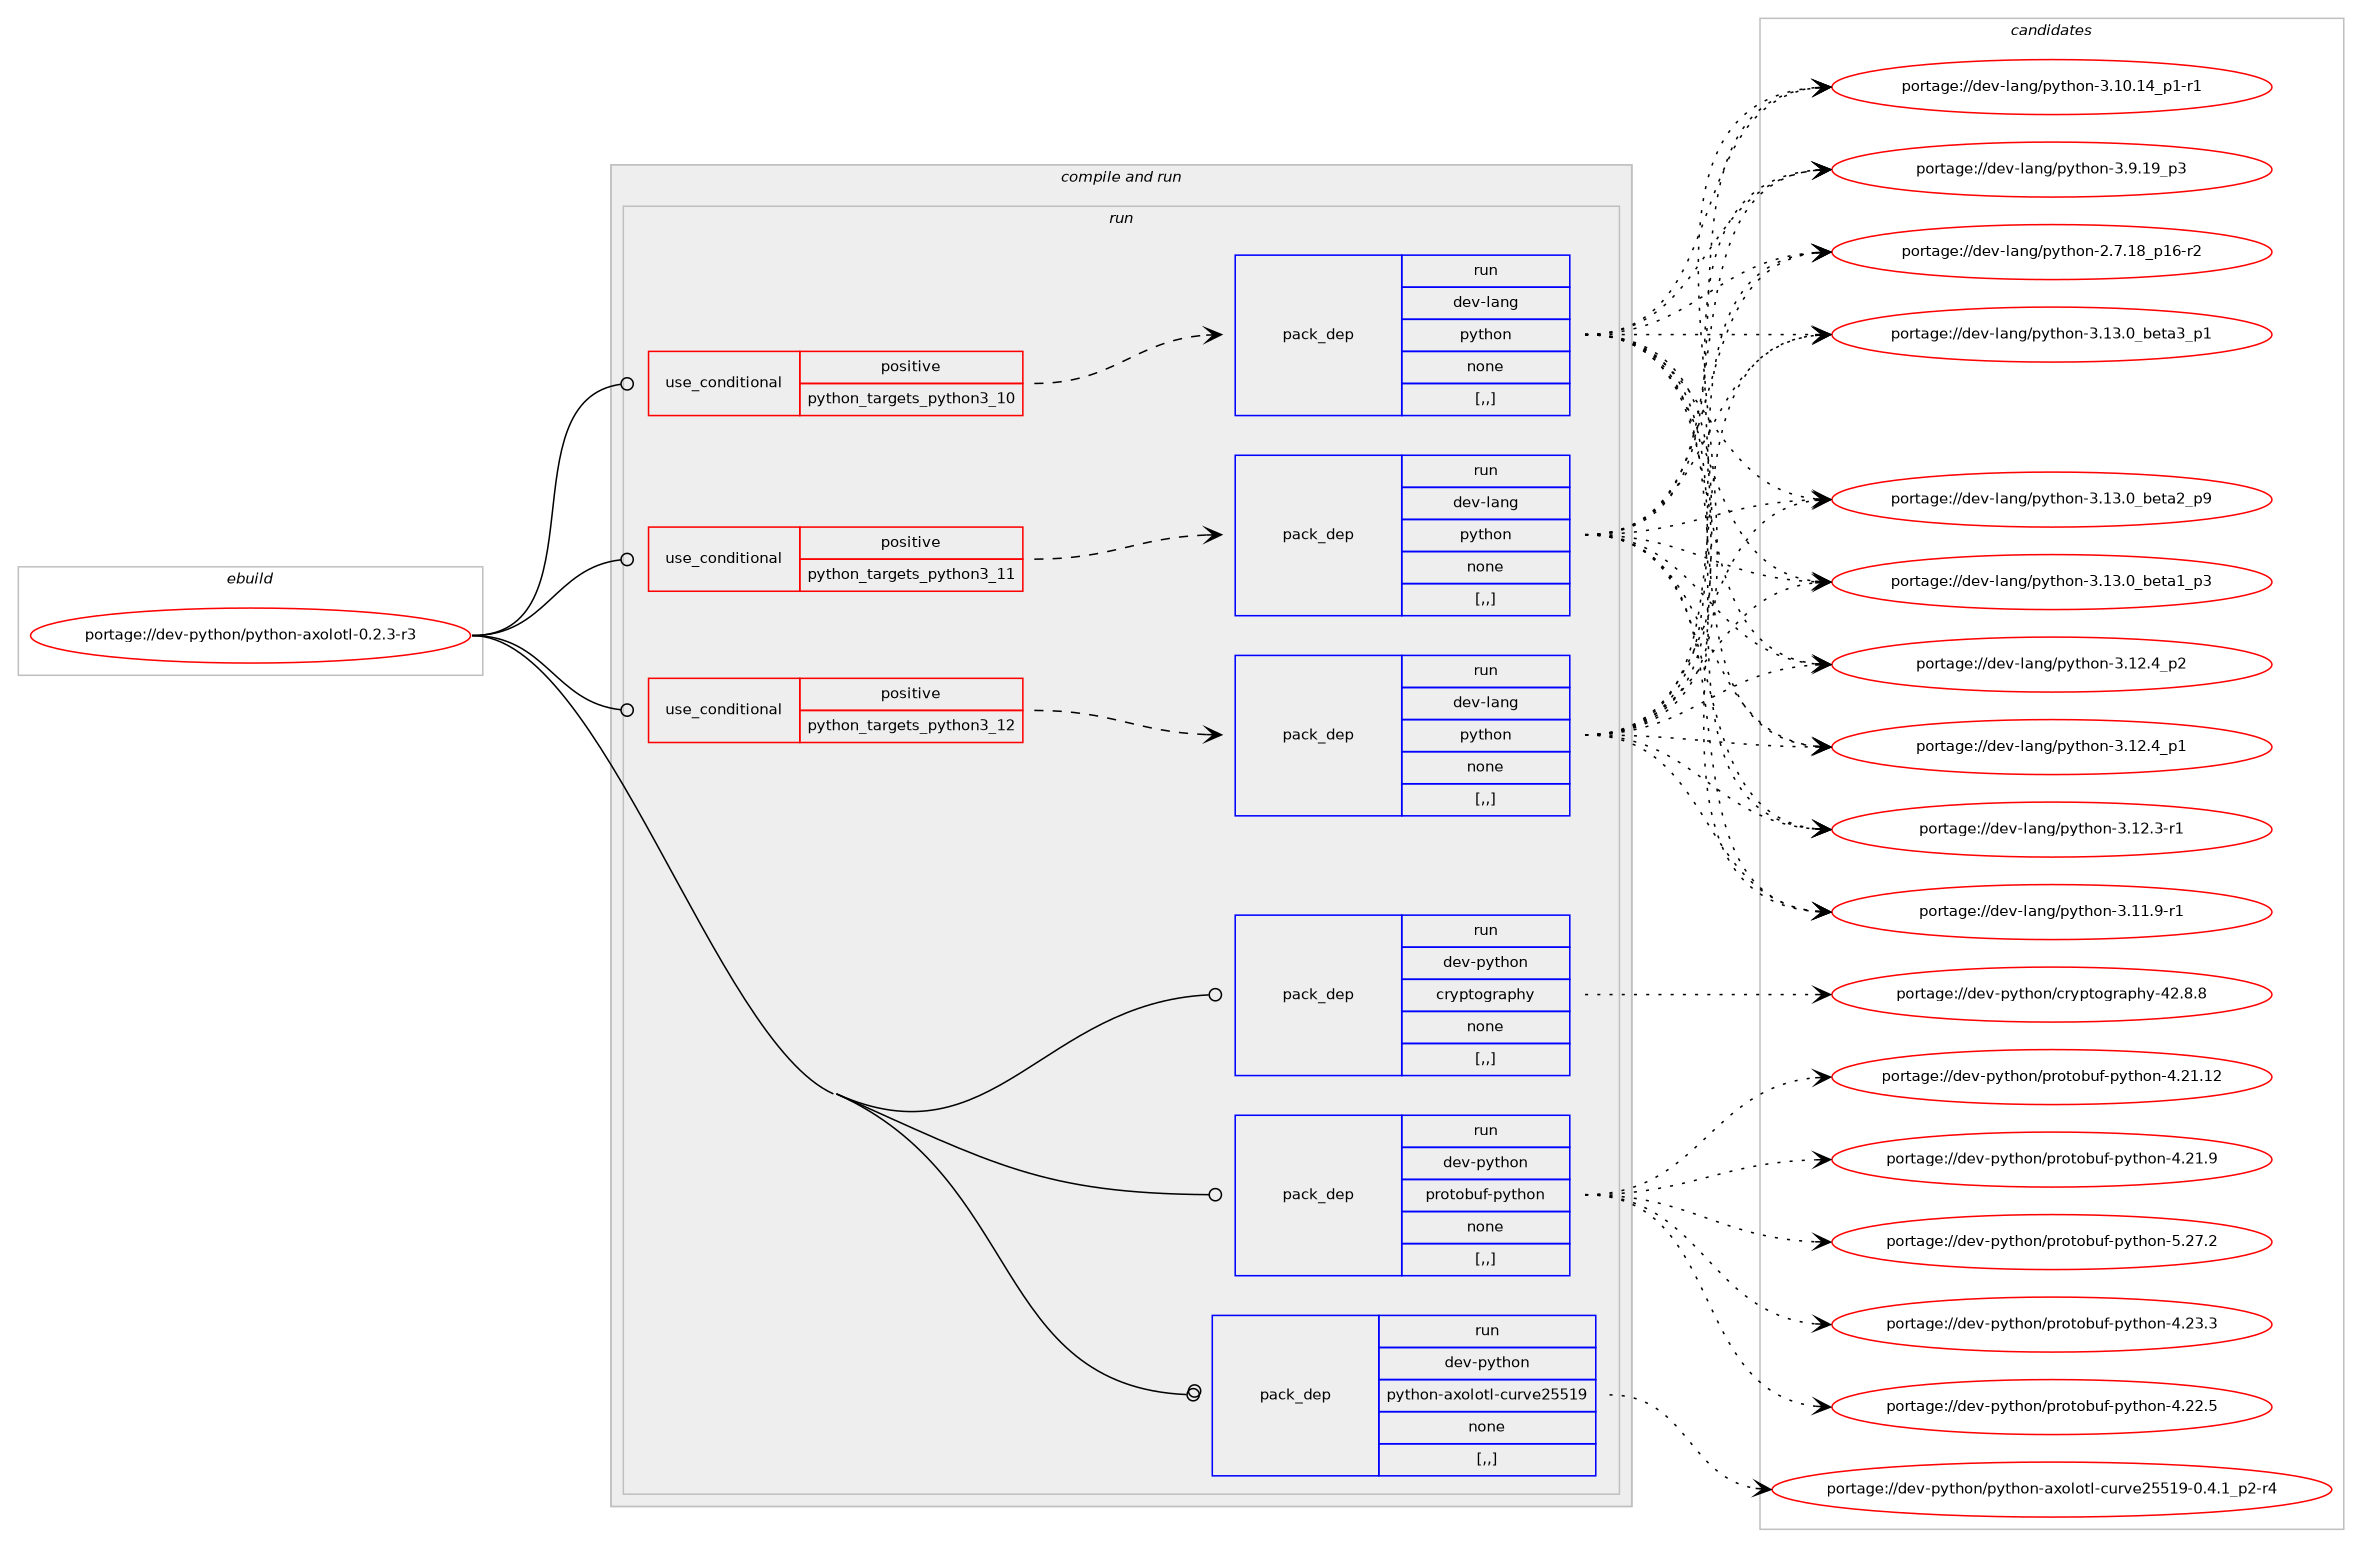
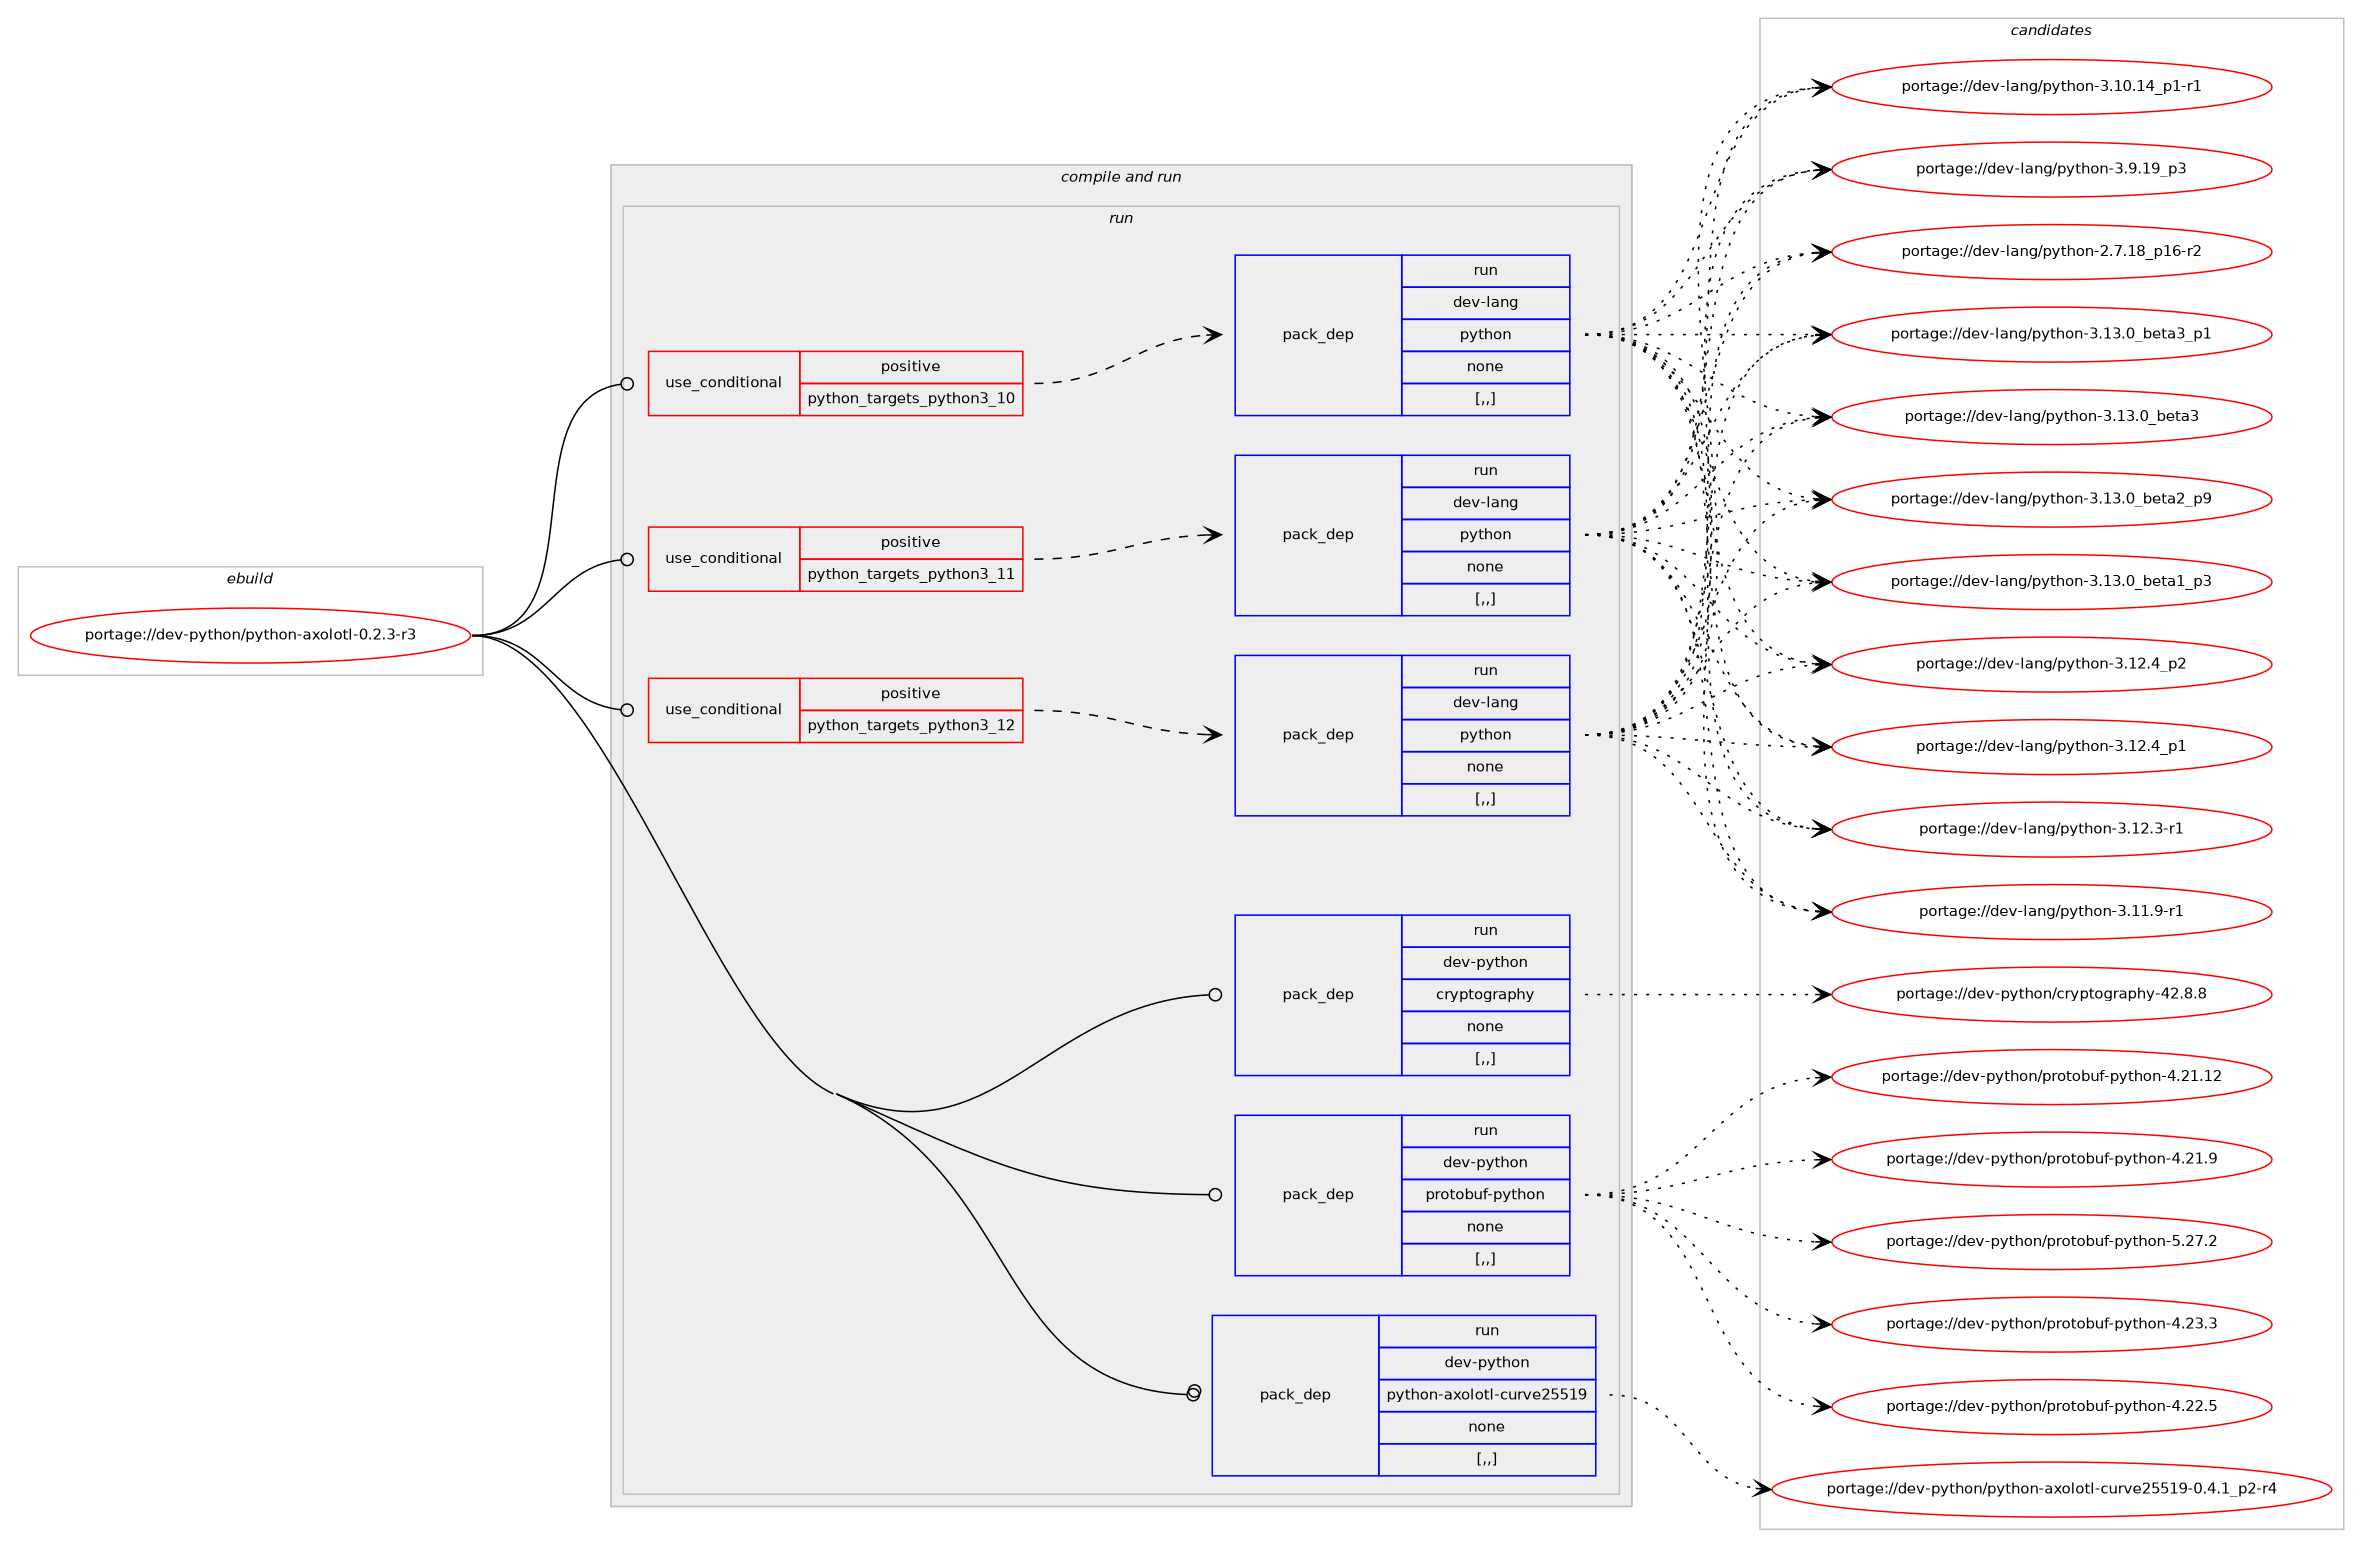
  digraph {
    compound=true
    concentrate=true
    fontname=Helvetica
    fontsize=10
    newrank=true
    rankdir=LR
    ranksep=1.5
    node [color=red fontname=Helvetica fontsize=10]
    edge [arrowhead=vee headport=w style=dotted tailport=e weight=100]
    n1 [label="portage://dev-python/python-axolotl-0.2.3-r3" width=4]
    n2 [color=blue label=<<TABLE BORDER="0" CELLBORDER="1" CELLSPACING="0" CELLPADDING="4" WIDTH="220"><TR><TD ROWSPAN="6" CELLPADDING="30">pack_dep</TD></TR><TR><TD WIDTH="110">run</TD></TR><TR><TD>dev-lang</TD></TR><TR><TD>python</TD></TR><TR><TD>none</TD></TR><TR><TD>[,,]</TD></TR></TABLE>> shape=none]
    n3 [label=<<TABLE BORDER="0" CELLBORDER="1" CELLSPACING="0" CELLPADDING="4"><TR><TD ROWSPAN="3" CELLPADDING="10">use_conditional</TD></TR><TR><TD>positive</TD></TR><TR><TD>python_targets_python3_10</TD></TR></TABLE>> shape=none]
    n4 [color=blue label=<<TABLE BORDER="0" CELLBORDER="1" CELLSPACING="0" CELLPADDING="4" WIDTH="220"><TR><TD ROWSPAN="6" CELLPADDING="30">pack_dep</TD></TR><TR><TD WIDTH="110">run</TD></TR><TR><TD>dev-lang</TD></TR><TR><TD>python</TD></TR><TR><TD>none</TD></TR><TR><TD>[,,]</TD></TR></TABLE>> shape=none]
    n5 [label=<<TABLE BORDER="0" CELLBORDER="1" CELLSPACING="0" CELLPADDING="4"><TR><TD ROWSPAN="3" CELLPADDING="10">use_conditional</TD></TR><TR><TD>positive</TD></TR><TR><TD>python_targets_python3_11</TD></TR></TABLE>> shape=none]
    n6 [color=blue label=<<TABLE BORDER="0" CELLBORDER="1" CELLSPACING="0" CELLPADDING="4" WIDTH="220"><TR><TD ROWSPAN="6" CELLPADDING="30">pack_dep</TD></TR><TR><TD WIDTH="110">run</TD></TR><TR><TD>dev-lang</TD></TR><TR><TD>python</TD></TR><TR><TD>none</TD></TR><TR><TD>[,,]</TD></TR></TABLE>> shape=none]
    n7 [label=<<TABLE BORDER="0" CELLBORDER="1" CELLSPACING="0" CELLPADDING="4"><TR><TD ROWSPAN="3" CELLPADDING="10">use_conditional</TD></TR><TR><TD>positive</TD></TR><TR><TD>python_targets_python3_12</TD></TR></TABLE>> shape=none]
    n8 [color=blue label=<<TABLE BORDER="0" CELLBORDER="1" CELLSPACING="0" CELLPADDING="4" WIDTH="220"><TR><TD ROWSPAN="6" CELLPADDING="30">pack_dep</TD></TR><TR><TD WIDTH="110">run</TD></TR><TR><TD>dev-python</TD></TR><TR><TD>cryptography</TD></TR><TR><TD>none</TD></TR><TR><TD>[,,]</TD></TR></TABLE>> shape=none]
    n9 [color=blue label=<<TABLE BORDER="0" CELLBORDER="1" CELLSPACING="0" CELLPADDING="4" WIDTH="220"><TR><TD ROWSPAN="6" CELLPADDING="30">pack_dep</TD></TR><TR><TD WIDTH="110">run</TD></TR><TR><TD>dev-python</TD></TR><TR><TD>protobuf-python</TD></TR><TR><TD>none</TD></TR><TR><TD>[,,]</TD></TR></TABLE>> shape=none]
    n10 [color=blue label=<<TABLE BORDER="0" CELLBORDER="1" CELLSPACING="0" CELLPADDING="4" WIDTH="220"><TR><TD ROWSPAN="6" CELLPADDING="30">pack_dep</TD></TR><TR><TD WIDTH="110">run</TD></TR><TR><TD>dev-python</TD></TR><TR><TD>python-axolotl-curve25519</TD></TR><TR><TD>none</TD></TR><TR><TD>[,,]</TD></TR></TABLE>> shape=none]
    n11 [label="portage://dev-lang/python-3.13.0_beta3_p1" width=4]
+   n12 [label="portage://dev-lang/python-3.13.0_beta3" width=4]
    n13 [label="portage://dev-lang/python-3.13.0_beta2_p9" width=4]
    n14 [label="portage://dev-lang/python-3.13.0_beta1_p3" width=4]
    n15 [label="portage://dev-lang/python-3.12.4_p2" width=4]
    n16 [label="portage://dev-lang/python-3.12.4_p1" width=4]
    n17 [label="portage://dev-lang/python-3.12.3-r1" width=4]
    n18 [label="portage://dev-lang/python-3.11.9-r1" width=4]
    n19 [label="portage://dev-lang/python-3.10.14_p1-r1" width=4]
    n20 [label="portage://dev-lang/python-3.9.19_p3" width=4]
    n21 [label="portage://dev-lang/python-2.7.18_p16-r2" width=4]
    n22 [label="portage://dev-python/cryptography-42.8.8" width=4]
    n23 [label="portage://dev-python/protobuf-python-5.27.2" width=4]
    n24 [label="portage://dev-python/protobuf-python-4.23.3" width=4]
    n25 [label="portage://dev-python/protobuf-python-4.22.5" width=4]
    n26 [label="portage://dev-python/protobuf-python-4.21.12" width=4]
    n27 [label="portage://dev-python/protobuf-python-4.21.9" width=4]
    n28 [label="portage://dev-python/python-axolotl-curve25519-0.4.1_p2-r4" width=4]
    subgraph cluster_1 {
      color=gray
      label=<<i>ebuild</i>>
      n1
    }
    subgraph cluster_2 {
      color=gray
      label=<<i>dependencies</i>>
      subgraph cluster_3 {
        color=gray
        fillcolor="#eeeeee"
        label=<<i>compile</i>>
        style=filled
      }
      subgraph cluster_4 {
        color=gray
        fillcolor="#eeeeee"
        label=<<i>compile and run</i>>
        style=filled
      }
      subgraph cluster_5 {
        color=gray
        fillcolor="#eeeeee"
        label=<<i>run</i>>
        style=filled
        subgraph sub_6 {
          color=gray
          fillcolor="#eeeeee"
          label=<<i>run</i>>
          style=filled
          n3
          subgraph sub_7 {
            color=gray
            fillcolor="#eeeeee"
            label=<<i>run</i>>
            style=filled
            n2
          }
        }
        subgraph sub_8 {
          color=gray
          fillcolor="#eeeeee"
          label=<<i>run</i>>
          style=filled
          n5
          subgraph sub_9 {
            color=gray
            fillcolor="#eeeeee"
            label=<<i>run</i>>
            style=filled
            n4
          }
        }
        subgraph sub_10 {
          color=gray
          fillcolor="#eeeeee"
          label=<<i>run</i>>
          style=filled
          n7
          subgraph sub_11 {
            color=gray
            fillcolor="#eeeeee"
            label=<<i>run</i>>
            style=filled
            n6
          }
        }
        subgraph sub_12 {
          color=gray
          fillcolor="#eeeeee"
          label=<<i>run</i>>
          style=filled
          n8
        }
        subgraph sub_13 {
          color=gray
          fillcolor="#eeeeee"
          label=<<i>run</i>>
          style=filled
          n9
        }
        subgraph sub_14 {
          color=gray
          fillcolor="#eeeeee"
          label=<<i>run</i>>
          style=filled
          n10
        }
      }
    }
    subgraph cluster_15 {
      color=gray
      label=<<i>candidates</i>>
      rank=same
      subgraph sub_16 {
        color=black
        label=<<i>candidates</i>>
        nodesep=1
        rank=same
        n11
+       n12
        n13
        n14
        n15
        n16
        n17
        n18
        n19
        n20
        n21
      }
      subgraph sub_17 {
        color=black
        label=<<i>candidates</i>>
        nodesep=1
        rank=same
        n11
+       n12
        n13
        n14
        n15
        n16
        n17
        n18
        n19
        n20
        n21
      }
      subgraph sub_18 {
        color=black
        label=<<i>candidates</i>>
        nodesep=1
        rank=same
        n11
+       n12
        n13
        n14
        n15
        n16
        n17
        n18
        n19
        n20
        n21
      }
      subgraph sub_19 {
        color=black
        label=<<i>candidates</i>>
        nodesep=1
        rank=same
        n22
      }
      subgraph sub_20 {
        color=black
        label=<<i>candidates</i>>
        nodesep=1
        rank=same
        n23
        n24
        n25
        n26
        n27
      }
      subgraph sub_21 {
        color=black
        label=<<i>candidates</i>>
        nodesep=1
        rank=same
        n28
      }
    }
    n1 -> n3 [arrowhead=odot style=solid weight=20]
    n1 -> n5 [arrowhead=odot style=solid weight=20]
    n1 -> n7 [arrowhead=odot style=solid weight=20]
    n1 -> n8 [arrowhead=odot style=solid weight=20]
    n1 -> n9 [arrowhead=odot style=solid weight=20]
    n1 -> n10 [arrowhead=odot style=solid weight=20]
    n2 -> n11
+   n2 -> n12
    n2 -> n13
    n2 -> n14
    n2 -> n15
    n2 -> n16
    n2 -> n17
    n2 -> n18
    n2 -> n19
    n2 -> n20
    n2 -> n21
    n3 -> n2 [style=dashed weight=20]
    n4 -> n11
+   n4 -> n12
    n4 -> n13
    n4 -> n14
    n4 -> n15
    n4 -> n16
    n4 -> n17
    n4 -> n18
    n4 -> n19
    n4 -> n20
    n4 -> n21
    n5 -> n4 [style=dashed weight=20]
    n6 -> n11
+   n6 -> n12
    n6 -> n13
    n6 -> n14
    n6 -> n15
    n6 -> n16
    n6 -> n17
    n6 -> n18
    n6 -> n19
    n6 -> n20
    n6 -> n21
    n7 -> n6 [style=dashed weight=20]
    n8 -> n22
    n9 -> n23
    n9 -> n24
    n9 -> n25
    n9 -> n26
    n9 -> n27
    n10 -> n28
  }
